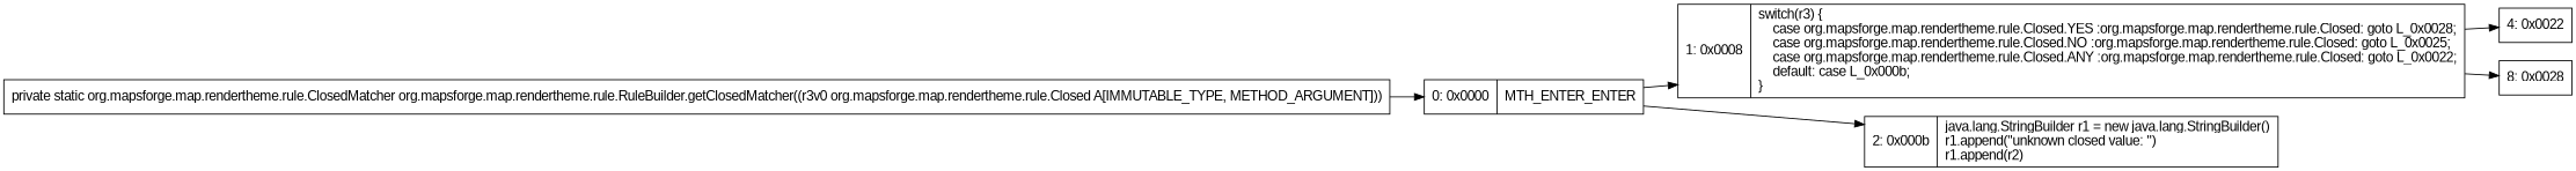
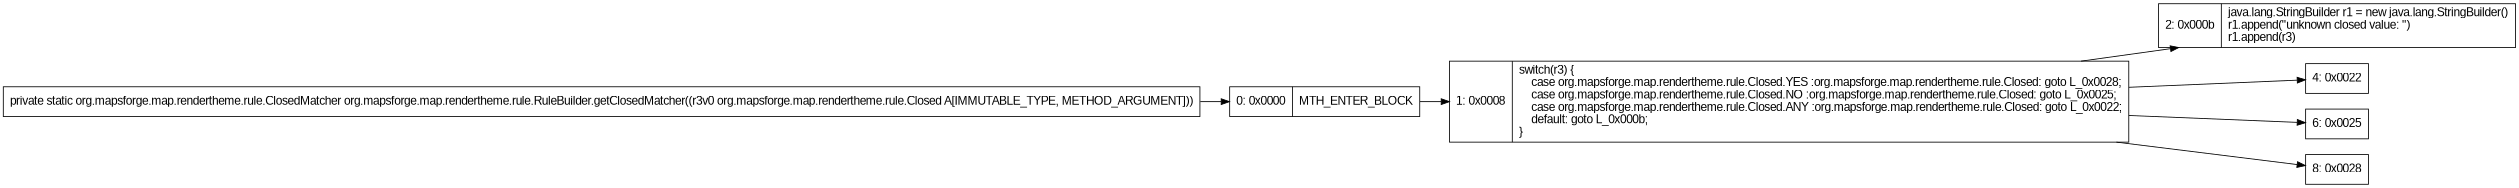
  digraph {
    fontname="Liberation Sans"
    rankdir=LR
    node [fontname="Liberation Sans" shape=record]
    edge [fontname="Liberation Sans"]
-   n1 [label="{0\:\ 0x0000|MTH_ENTER_ENTER\l}"]
-   n2 [label="{1\:\ 0x0008|switch(r3) \{\l    case org.mapsforge.map.rendertheme.rule.Closed.YES :org.mapsforge.map.rendertheme.rule.Closed: goto L_0x0028;\l    case org.mapsforge.map.rendertheme.rule.Closed.NO :org.mapsforge.map.rendertheme.rule.Closed: goto L_0x0025;\l    case org.mapsforge.map.rendertheme.rule.Closed.ANY :org.mapsforge.map.rendertheme.rule.Closed: goto L_0x0022;\l    default: case L_0x000b;\l\}\l}"]
-   n3 [label="{2\:\ 0x000b|java.lang.StringBuilder r1 = new java.lang.StringBuilder()\lr1.append(\"unknown closed value: \")\lr1.append(r2)\l}"]
+   n1 [label="{0\:\ 0x0000|MTH_ENTER_BLOCK\l}"]
+   n2 [label="{1\:\ 0x0008|switch(r3) \{\l    case org.mapsforge.map.rendertheme.rule.Closed.YES :org.mapsforge.map.rendertheme.rule.Closed: goto L_0x0028;\l    case org.mapsforge.map.rendertheme.rule.Closed.NO :org.mapsforge.map.rendertheme.rule.Closed: goto L_0x0025;\l    case org.mapsforge.map.rendertheme.rule.Closed.ANY :org.mapsforge.map.rendertheme.rule.Closed: goto L_0x0022;\l    default: goto L_0x000b;\l\}\l}"]
+   n3 [label="{2\:\ 0x000b|java.lang.StringBuilder r1 = new java.lang.StringBuilder()\lr1.append(\"unknown closed value: \")\lr1.append(r3)\l}"]
    n4 [label="{4\:\ 0x0022}"]
+   n5 [label="{6\:\ 0x0025}"]
    n6 [label="{8\:\ 0x0028}"]
    n7 [label="{private static org.mapsforge.map.rendertheme.rule.ClosedMatcher org.mapsforge.map.rendertheme.rule.RuleBuilder.getClosedMatcher((r3v0 org.mapsforge.map.rendertheme.rule.Closed A[IMMUTABLE_TYPE, METHOD_ARGUMENT])) }"]
    n1 -> n2
-   n1 -> n3
+   n2 -> n3
    n2 -> n4
+   n2 -> n5
    n2 -> n6
    n7 -> n1
  }
